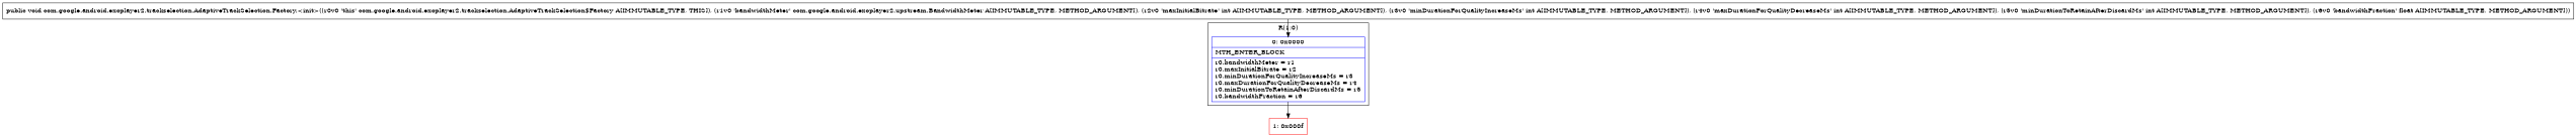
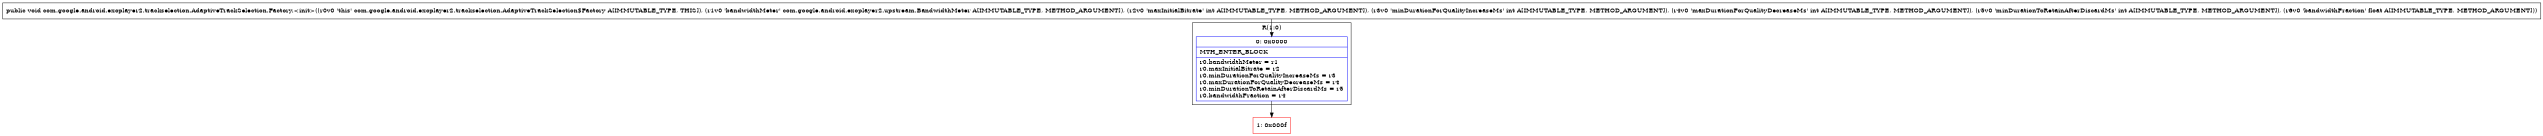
  digraph {
    node [shape=record]
-   n1 [color=blue label="{0\:\ 0x0000|MTH_ENTER_BLOCK\l|r0.bandwidthMeter = r1\lr0.maxInitialBitrate = r2\lr0.minDurationForQualityIncreaseMs = r3\lr0.maxDurationForQualityDecreaseMs = r4\lr0.minDurationToRetainAfterDiscardMs = r5\lr0.bandwidthFraction = r6\l}"]
+   n1 [color=blue label="{0\:\ 0x0000|MTH_ENTER_BLOCK\l|r0.bandwidthMeter = r1\lr0.maxInitialBitrate = r2\lr0.minDurationForQualityIncreaseMs = r3\lr0.maxDurationForQualityDecreaseMs = r4\lr0.minDurationToRetainAfterDiscardMs = r5\lr0.bandwidthFraction = r4\l}"]
    n2 [color=red label="{1\:\ 0x000f}"]
    n3 [label="{public void com.google.android.exoplayer2.trackselection.AdaptiveTrackSelection.Factory.\<init\>((r0v0 'this' com.google.android.exoplayer2.trackselection.AdaptiveTrackSelection$Factory A[IMMUTABLE_TYPE, THIS]), (r1v0 'bandwidthMeter' com.google.android.exoplayer2.upstream.BandwidthMeter A[IMMUTABLE_TYPE, METHOD_ARGUMENT]), (r2v0 'maxInitialBitrate' int A[IMMUTABLE_TYPE, METHOD_ARGUMENT]), (r3v0 'minDurationForQualityIncreaseMs' int A[IMMUTABLE_TYPE, METHOD_ARGUMENT]), (r4v0 'maxDurationForQualityDecreaseMs' int A[IMMUTABLE_TYPE, METHOD_ARGUMENT]), (r5v0 'minDurationToRetainAfterDiscardMs' int A[IMMUTABLE_TYPE, METHOD_ARGUMENT]), (r6v0 'bandwidthFraction' float A[IMMUTABLE_TYPE, METHOD_ARGUMENT])) }"]
    subgraph cluster_1 {
      label="R(1:0)"
      n1
    }
    n1 -> n2
    n3 -> n1
  }
